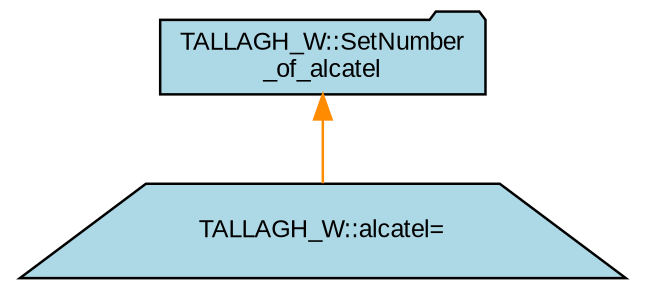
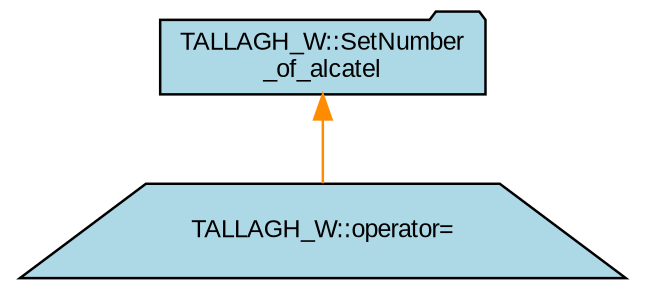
  digraph {
    rankdir=TB
    fontname="Liberation Sans"
    node [color=black fillcolor=lightblue fontname="Liberation Sans" fontsize=10 style=filled]
    n1 [fontcolor=black height=0.2 label="TALLAGH_W::SetNumber\l_of_alcatel" shape=folder width=0.4]
-   n2 [height=0.2 label="TALLAGH_W::alcatel=" shape=trapezium width=0.4]
+   n2 [height=0.2 label="TALLAGH_W::operator=" shape=trapezium width=0.4]
    n1 -> n2 [color=darkorange dir=back fontname="Liberation Sans" fontsize=10 labelfontname=Helvetica labelfontsize=10 style=solid]
  }
